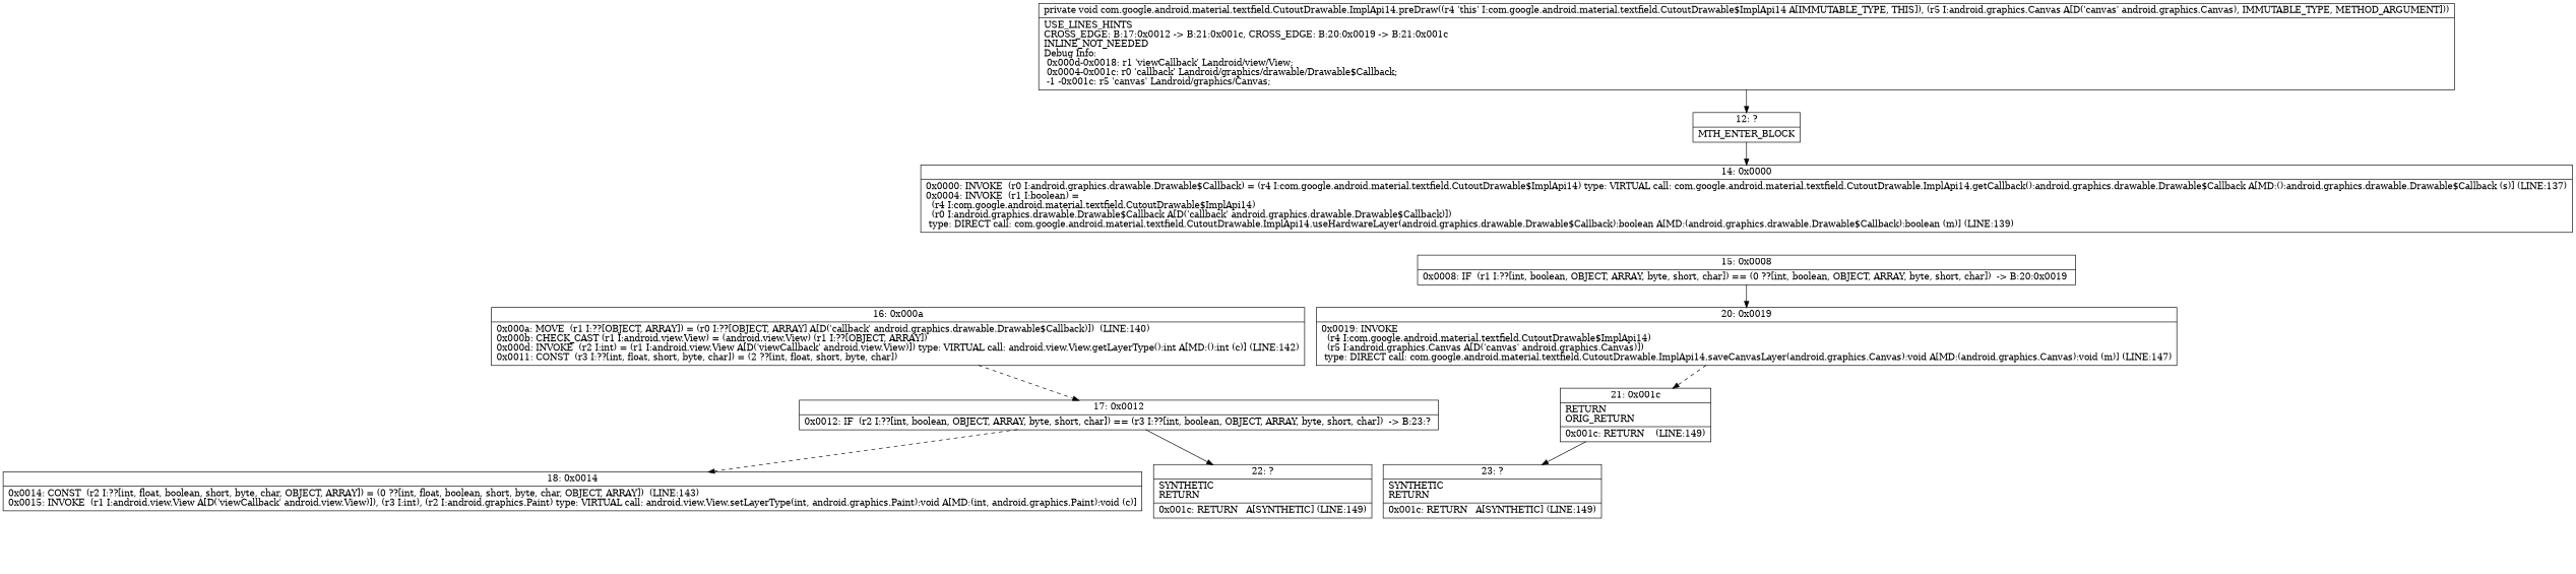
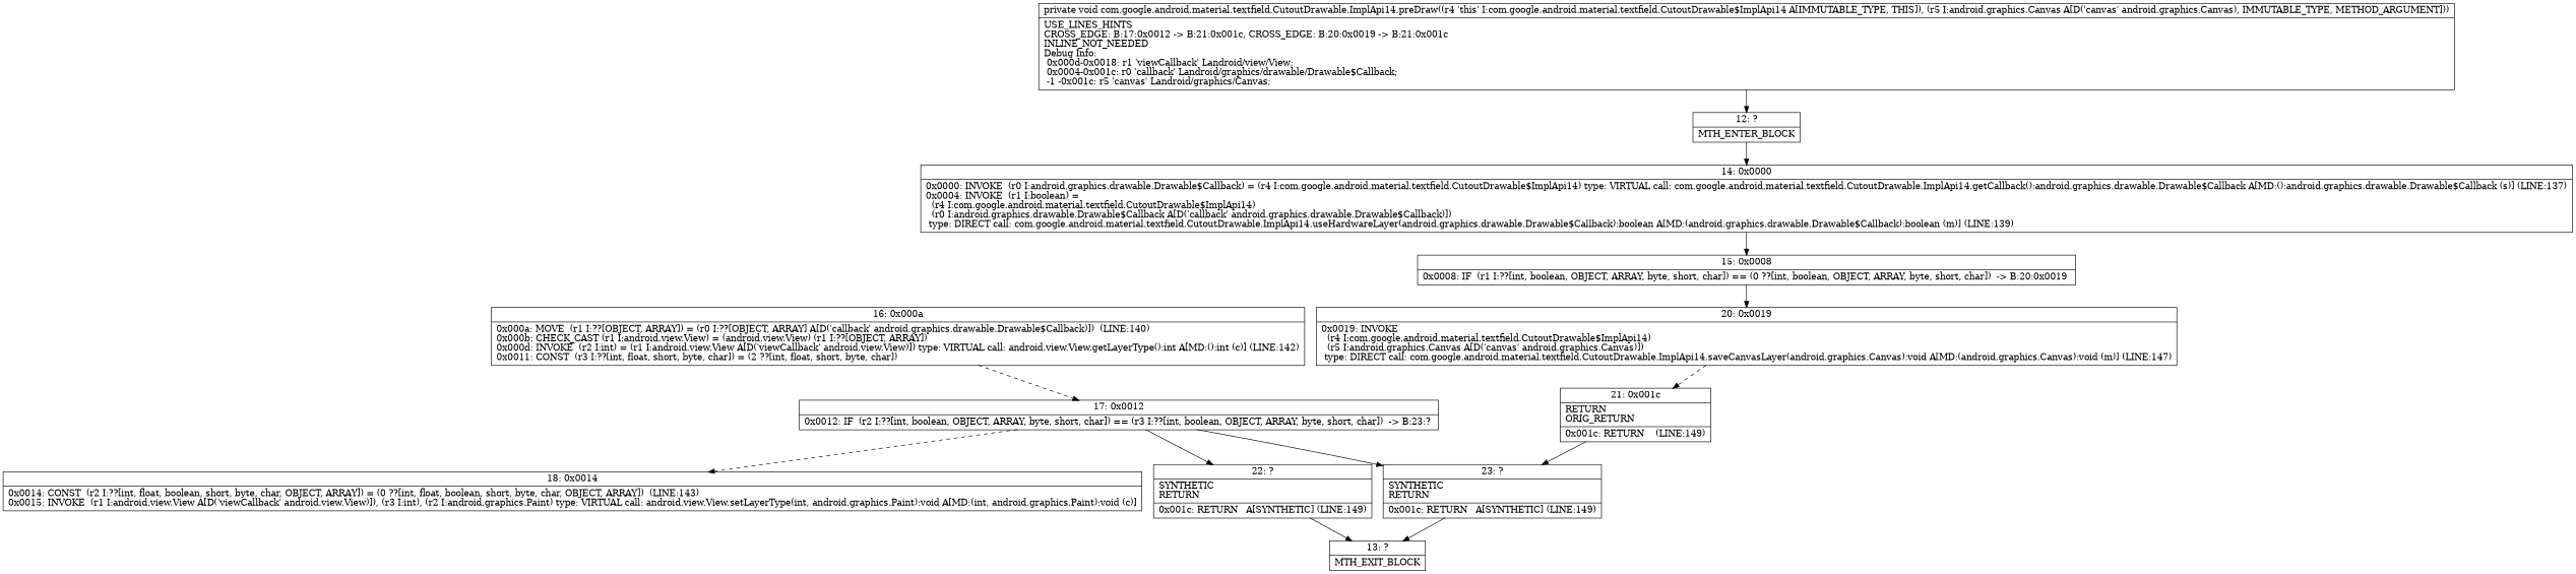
  digraph {
    node [shape=record]
    n1 [label="{12\:\ ?|MTH_ENTER_BLOCK\l}"]
    n2 [label="{14\:\ 0x0000|0x0000: INVOKE  (r0 I:android.graphics.drawable.Drawable$Callback) = (r4 I:com.google.android.material.textfield.CutoutDrawable$ImplApi14) type: VIRTUAL call: com.google.android.material.textfield.CutoutDrawable.ImplApi14.getCallback():android.graphics.drawable.Drawable$Callback A[MD:():android.graphics.drawable.Drawable$Callback (s)] (LINE:137)\l0x0004: INVOKE  (r1 I:boolean) = \l  (r4 I:com.google.android.material.textfield.CutoutDrawable$ImplApi14)\l  (r0 I:android.graphics.drawable.Drawable$Callback A[D('callback' android.graphics.drawable.Drawable$Callback)])\l type: DIRECT call: com.google.android.material.textfield.CutoutDrawable.ImplApi14.useHardwareLayer(android.graphics.drawable.Drawable$Callback):boolean A[MD:(android.graphics.drawable.Drawable$Callback):boolean (m)] (LINE:139)\l}"]
    n3 [label="{15\:\ 0x0008|0x0008: IF  (r1 I:??[int, boolean, OBJECT, ARRAY, byte, short, char]) == (0 ??[int, boolean, OBJECT, ARRAY, byte, short, char])  \-\> B:20:0x0019 \l}"]
    n4 [label="{20\:\ 0x0019|0x0019: INVOKE  \l  (r4 I:com.google.android.material.textfield.CutoutDrawable$ImplApi14)\l  (r5 I:android.graphics.Canvas A[D('canvas' android.graphics.Canvas)])\l type: DIRECT call: com.google.android.material.textfield.CutoutDrawable.ImplApi14.saveCanvasLayer(android.graphics.Canvas):void A[MD:(android.graphics.Canvas):void (m)] (LINE:147)\l}"]
    n5 [label="{16\:\ 0x000a|0x000a: MOVE  (r1 I:??[OBJECT, ARRAY]) = (r0 I:??[OBJECT, ARRAY] A[D('callback' android.graphics.drawable.Drawable$Callback)])  (LINE:140)\l0x000b: CHECK_CAST (r1 I:android.view.View) = (android.view.View) (r1 I:??[OBJECT, ARRAY]) \l0x000d: INVOKE  (r2 I:int) = (r1 I:android.view.View A[D('viewCallback' android.view.View)]) type: VIRTUAL call: android.view.View.getLayerType():int A[MD:():int (c)] (LINE:142)\l0x0011: CONST  (r3 I:??[int, float, short, byte, char]) = (2 ??[int, float, short, byte, char]) \l}"]
    n6 [label="{17\:\ 0x0012|0x0012: IF  (r2 I:??[int, boolean, OBJECT, ARRAY, byte, short, char]) == (r3 I:??[int, boolean, OBJECT, ARRAY, byte, short, char])  \-\> B:23:? \l}"]
    n7 [label="{21\:\ 0x001c|RETURN\lORIG_RETURN\l|0x001c: RETURN    (LINE:149)\l}"]
    n8 [label="{18\:\ 0x0014|0x0014: CONST  (r2 I:??[int, float, boolean, short, byte, char, OBJECT, ARRAY]) = (0 ??[int, float, boolean, short, byte, char, OBJECT, ARRAY])  (LINE:143)\l0x0015: INVOKE  (r1 I:android.view.View A[D('viewCallback' android.view.View)]), (r3 I:int), (r2 I:android.graphics.Paint) type: VIRTUAL call: android.view.View.setLayerType(int, android.graphics.Paint):void A[MD:(int, android.graphics.Paint):void (c)]\l}"]
    n9 [label="{23\:\ ?|SYNTHETIC\lRETURN\l|0x001c: RETURN   A[SYNTHETIC] (LINE:149)\l}"]
    n10 [label="{22\:\ ?|SYNTHETIC\lRETURN\l|0x001c: RETURN   A[SYNTHETIC] (LINE:149)\l}"]
+   n11 [label="{13\:\ ?|MTH_EXIT_BLOCK\l}"]
    n12 [label="{private void com.google.android.material.textfield.CutoutDrawable.ImplApi14.preDraw((r4 'this' I:com.google.android.material.textfield.CutoutDrawable$ImplApi14 A[IMMUTABLE_TYPE, THIS]), (r5 I:android.graphics.Canvas A[D('canvas' android.graphics.Canvas), IMMUTABLE_TYPE, METHOD_ARGUMENT]))  | USE_LINES_HINTS\lCROSS_EDGE: B:17:0x0012 \-\> B:21:0x001c, CROSS_EDGE: B:20:0x0019 \-\> B:21:0x001c\lINLINE_NOT_NEEDED\lDebug Info:\l  0x000d\-0x0018: r1 'viewCallback' Landroid\/view\/View;\l  0x0004\-0x001c: r0 'callback' Landroid\/graphics\/drawable\/Drawable$Callback;\l  \-1 \-0x001c: r5 'canvas' Landroid\/graphics\/Canvas;\l}"]
    n1 -> n2
+   n2 -> n3
    n3 -> n4
    n4 -> n7 [style=dashed]
    n5 -> n6 [style=dashed]
    n6 -> n8 [style=dashed]
+   n6 -> n9
    n6 -> n10
    n7 -> n9
+   n9 -> n11
+   n10 -> n11
    n12 -> n1
  }
